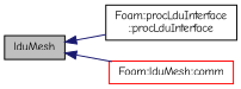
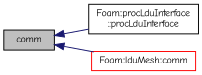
  digraph {
    fontname="Comic Neue"
    rankdir=LR
    node [color=black fontname="Comic Neue" fontsize=10 shape=record]
    edge [color=midnightblue dir=back fontname="Comic Neue" fontsize=10 labelfontname=Helvetica labelfontsize=10 style=solid]
-   n1 [fillcolor=grey75 fontcolor=black height=0.2 label=lduMesh style=filled width=0.4]
+   n1 [fillcolor=grey75 fontcolor=black height=0.2 label=comm style=filled width=0.4]
    n2 [height=0.2 label="Foam::procLduInterface\l::procLduInterface" width=0.4]
    n3 [color=red height=0.2 label="Foam::lduMesh::comm" width=0.4]
    n1 -> n2
    n1 -> n3
  }
